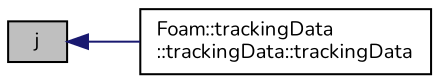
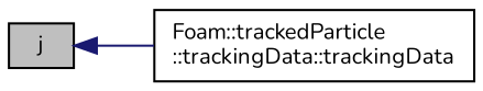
  digraph {
    rankdir=LR
    fontname=Nunito
    node [color=black fontname=Nunito fontsize=10 shape=record]
    n1 [fillcolor=grey75 fontcolor=black height=0.2 label=j style=filled width=0.4]
-   n2 [height=0.2 label="Foam::trackingData\l::trackingData::trackingData" width=0.4]
+   n2 [height=0.2 label="Foam::trackedParticle\l::trackingData::trackingData" width=0.4]
    n1 -> n2 [color=midnightblue dir=back fontname=Nunito fontsize=10 labelfontname=Helvetica labelfontsize=10 style=solid]
  }
